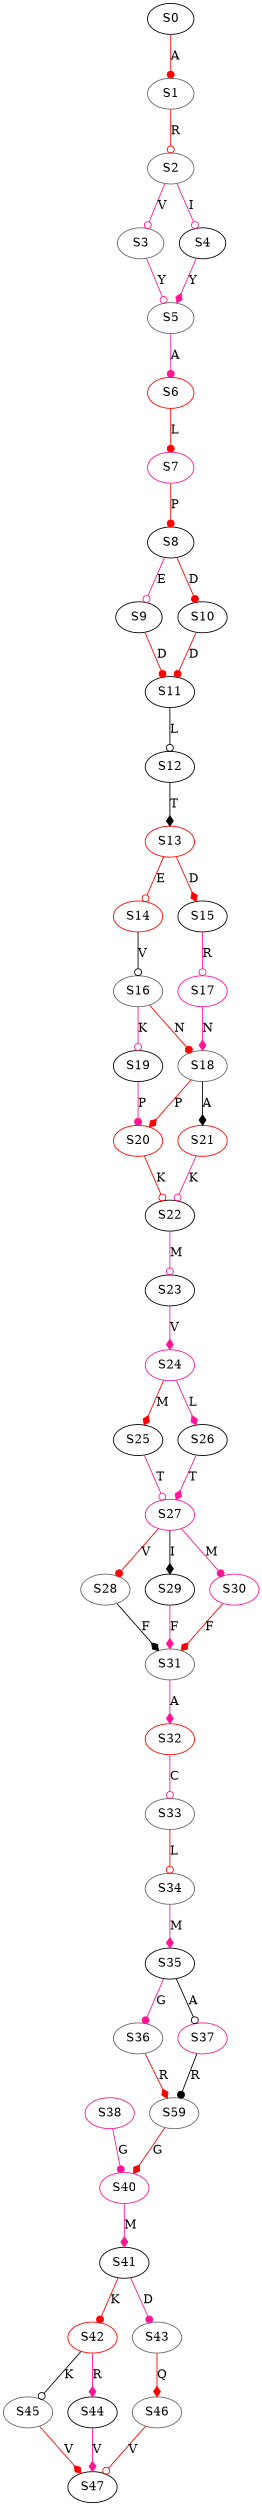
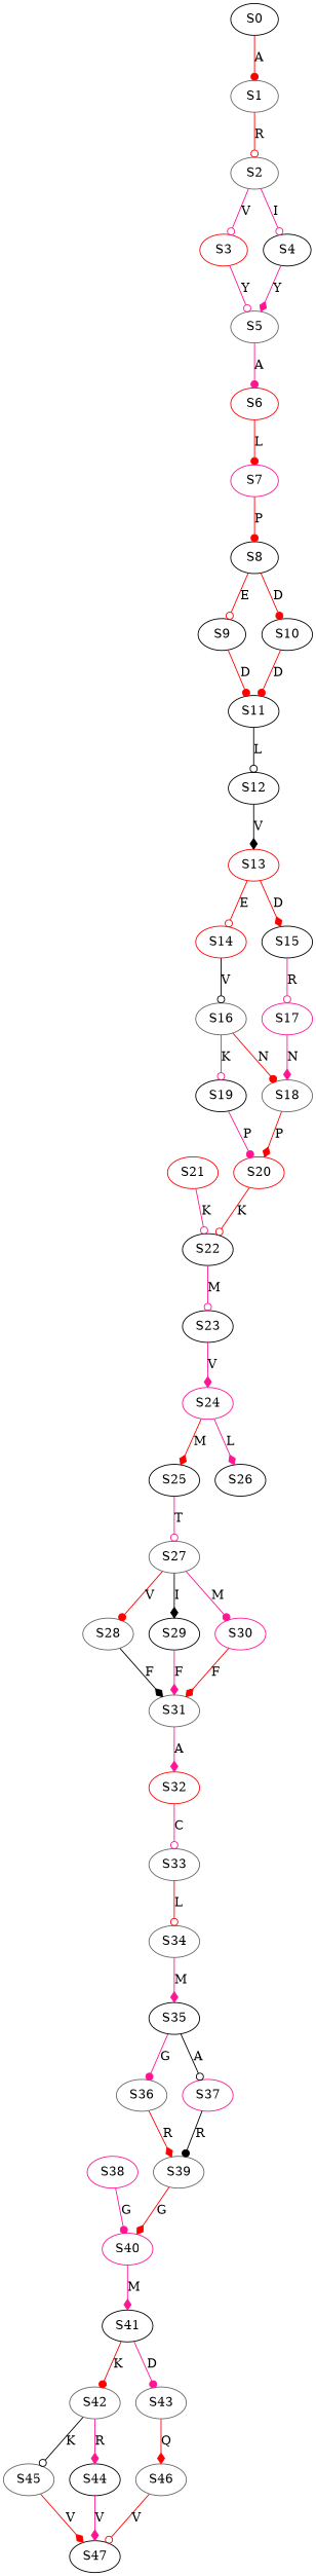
  strict digraph {
    node [color=black]
    edge [arrowhead=diamond color=deeppink]
    S1 [color=gray40]
    S0
    S2 [color=gray40]
-   S3 [color=gray40]
+   S3 [color=red]
    S4
    S5 [color=gray40]
    S6 [color=red]
    S7 [color=deeppink]
    S8
    S9
    S10
    S11
    S12
    S13 [color=red]
    S14 [color=red]
    S15
    S16 [color=gray40]
    S17 [color=deeppink]
    S18 [color=gray40]
    S19
    S20 [color=red]
    S21 [color=red]
    S22
    S23
    S24 [color=deeppink]
    S25
    S26
-   S27 [color=deeppink]
+   S27 [color=gray40]
    S28 [color=gray40]
    S29
    S30 [color=deeppink]
    S31 [color=gray40]
    S32 [color=red]
    S33 [color=gray40]
    S34 [color=gray40]
    S35
    S36 [color=gray40]
    S37 [color=deeppink]
-   S39 [color=gray40 label=S59]
+   S39 [color=gray40]
    S38 [color=deeppink]
    S40 [color=deeppink]
    S41
-   S42 [color=red]
+   S42 [color=gray40]
    S43 [color=gray40]
    S44
    S45 [color=gray40]
    S46 [color=gray40]
    S47
    S1 -> S2 [arrowhead=odot color=red label=R]
    S0 -> S1 [arrowhead=dot color=red label=A]
    S2 -> S3 [arrowhead=odot label=V]
    S2 -> S4 [arrowhead=odot label=I]
    S3 -> S5 [arrowhead=odot label=Y]
    S4 -> S5 [label=Y]
    S5 -> S6 [arrowhead=dot label=A]
    S6 -> S7 [arrowhead=dot color=red label=L]
    S7 -> S8 [arrowhead=dot color=red label=P]
-   S8 -> S9 [arrowhead=odot label=E]
+   S8 -> S9 [arrowhead=odot color=red label=E]
    S8 -> S10 [arrowhead=dot color=red label=D]
    S9 -> S11 [arrowhead=dot color=red label=D]
    S10 -> S11 [arrowhead=dot color=red label=D]
    S11 -> S12 [arrowhead=odot color=black label=L]
-   S12 -> S13 [color=black label=T]
+   S12 -> S13 [color=black label=V]
    S13 -> S14 [arrowhead=odot color=red label=E]
    S13 -> S15 [color=red label=D]
    S14 -> S16 [arrowhead=odot color=black label=V]
    S15 -> S17 [arrowhead=odot label=R]
    S16 -> S18 [arrowhead=dot color=red label=N]
    S16 -> S19 [arrowhead=odot label=K]
    S17 -> S18 [label=N]
    S18 -> S20 [color=red label=P]
-   S18 -> S21 [color=black label=A]
    S19 -> S20 [arrowhead=dot label=P]
    S20 -> S22 [arrowhead=odot color=red label=K]
    S21 -> S22 [arrowhead=odot label=K]
    S22 -> S23 [arrowhead=odot label=M]
    S23 -> S24 [label=V]
    S24 -> S25 [color=red label=M]
    S24 -> S26 [label=L]
    S25 -> S27 [arrowhead=odot label=T]
-   S26 -> S27 [label=T]
    S27 -> S28 [arrowhead=dot color=red label=V]
    S27 -> S29 [color=black label=I]
    S27 -> S30 [arrowhead=dot label=M]
    S28 -> S31 [color=black label=F]
    S29 -> S31 [label=F]
    S30 -> S31 [color=red label=F]
    S31 -> S32 [label=A]
    S32 -> S33 [arrowhead=odot label=C]
    S33 -> S34 [arrowhead=odot color=red label=L]
    S34 -> S35 [label=M]
    S35 -> S36 [arrowhead=dot label=G]
    S35 -> S37 [arrowhead=odot color=black label=A]
    S36 -> S39 [color=red label=R]
    S37 -> S39 [arrowhead=dot color=black label=R]
    S39 -> S40 [color=red label=G]
    S38 -> S40 [arrowhead=dot label=G]
    S40 -> S41 [label=M]
    S41 -> S42 [arrowhead=dot color=red label=K]
    S41 -> S43 [arrowhead=dot label=D]
    S42 -> S44 [label=R]
    S42 -> S45 [arrowhead=odot color=black label=K]
    S43 -> S46 [color=red label=Q]
    S44 -> S47 [label=V]
    S45 -> S47 [color=red label=V]
    S46 -> S47 [arrowhead=odot color=red label=V]
  }
